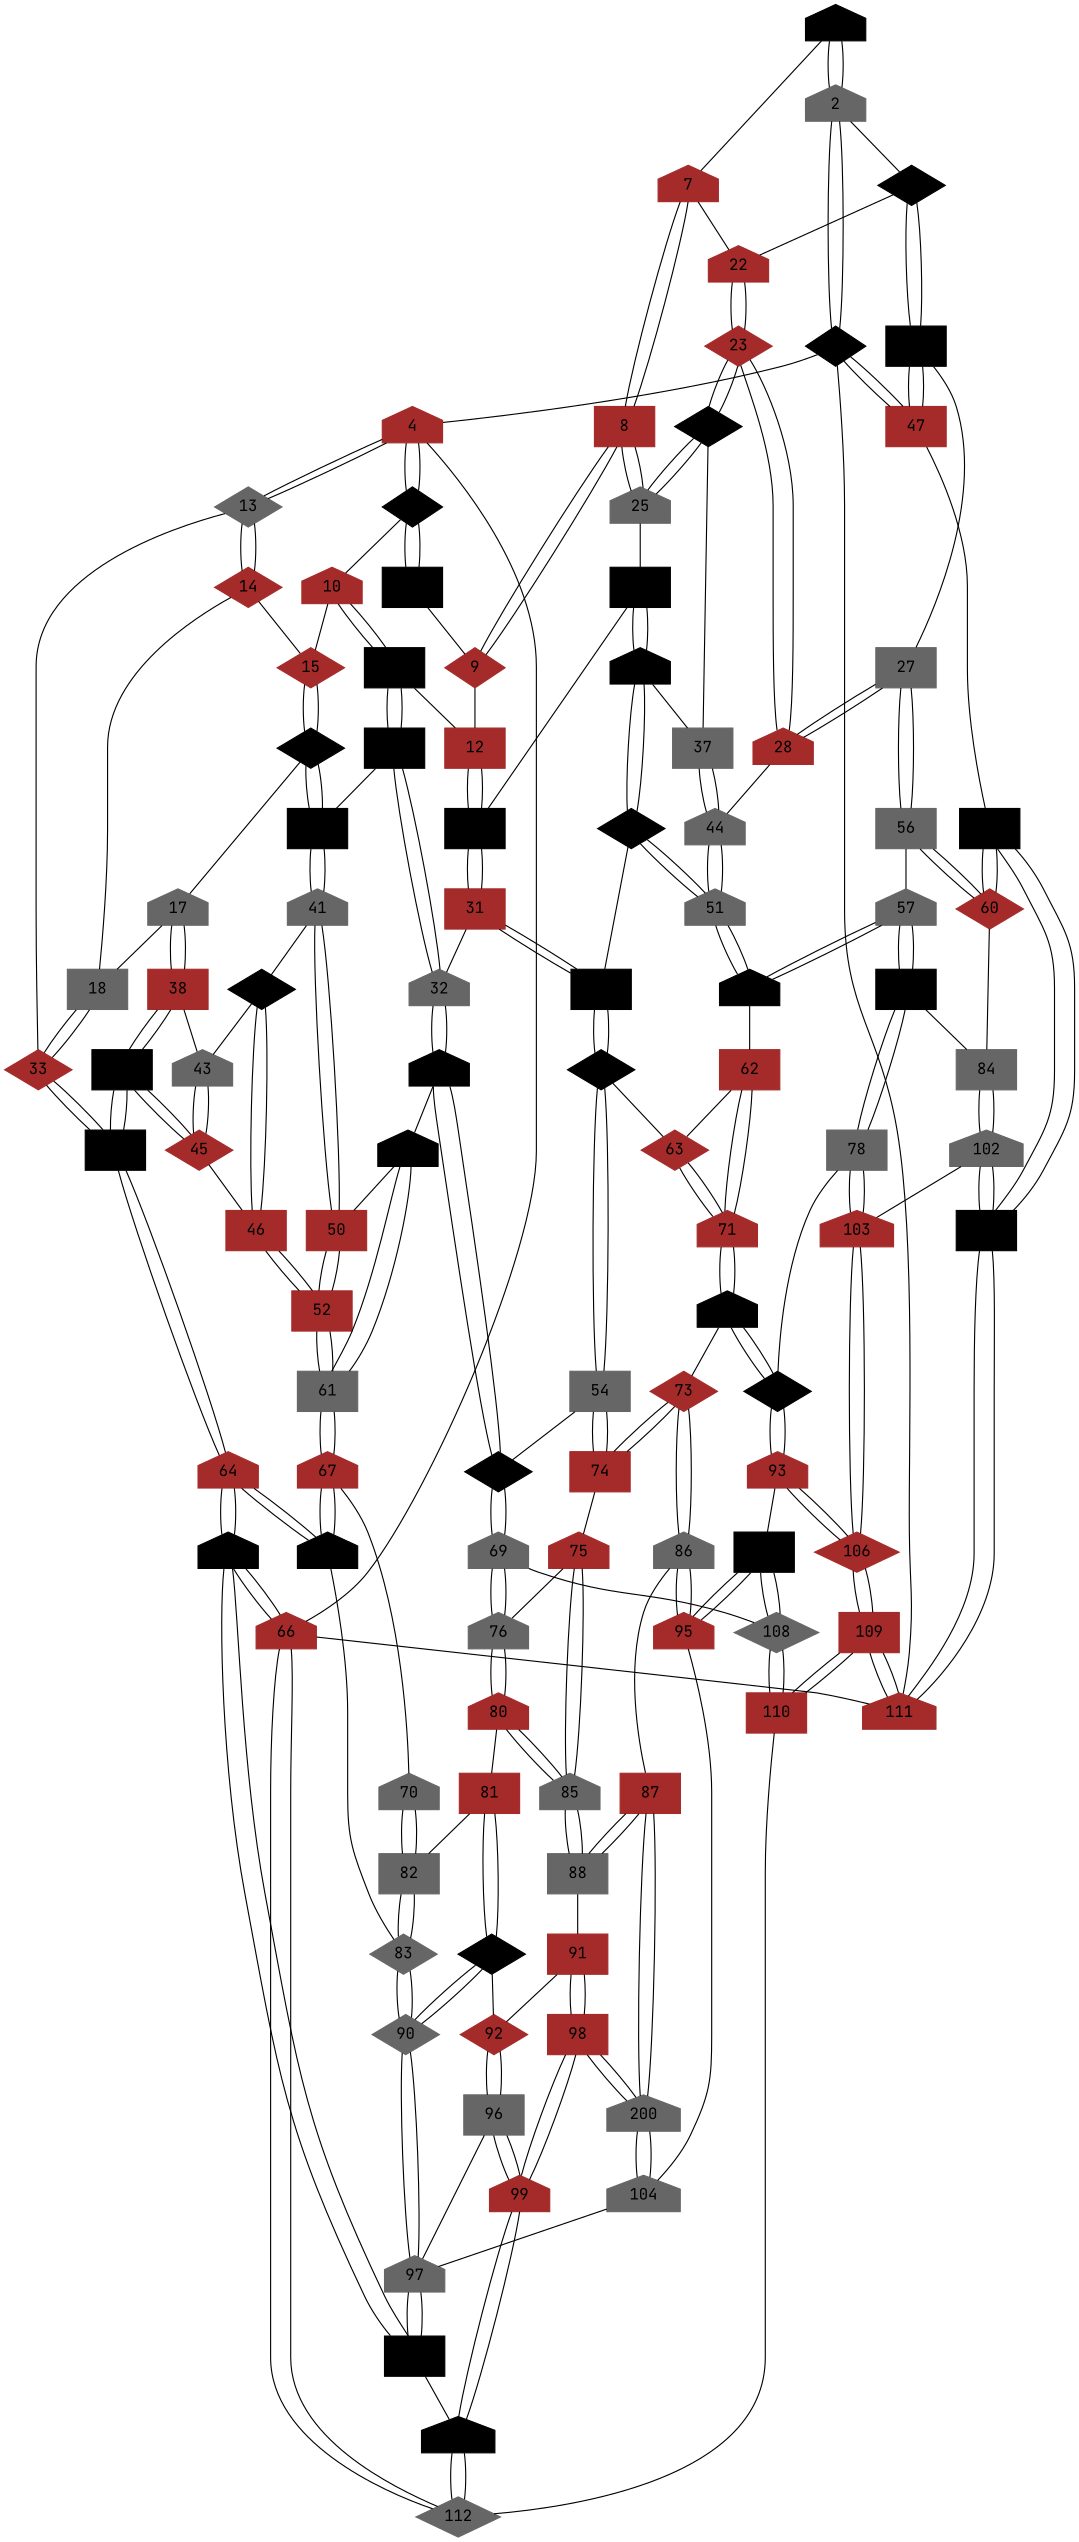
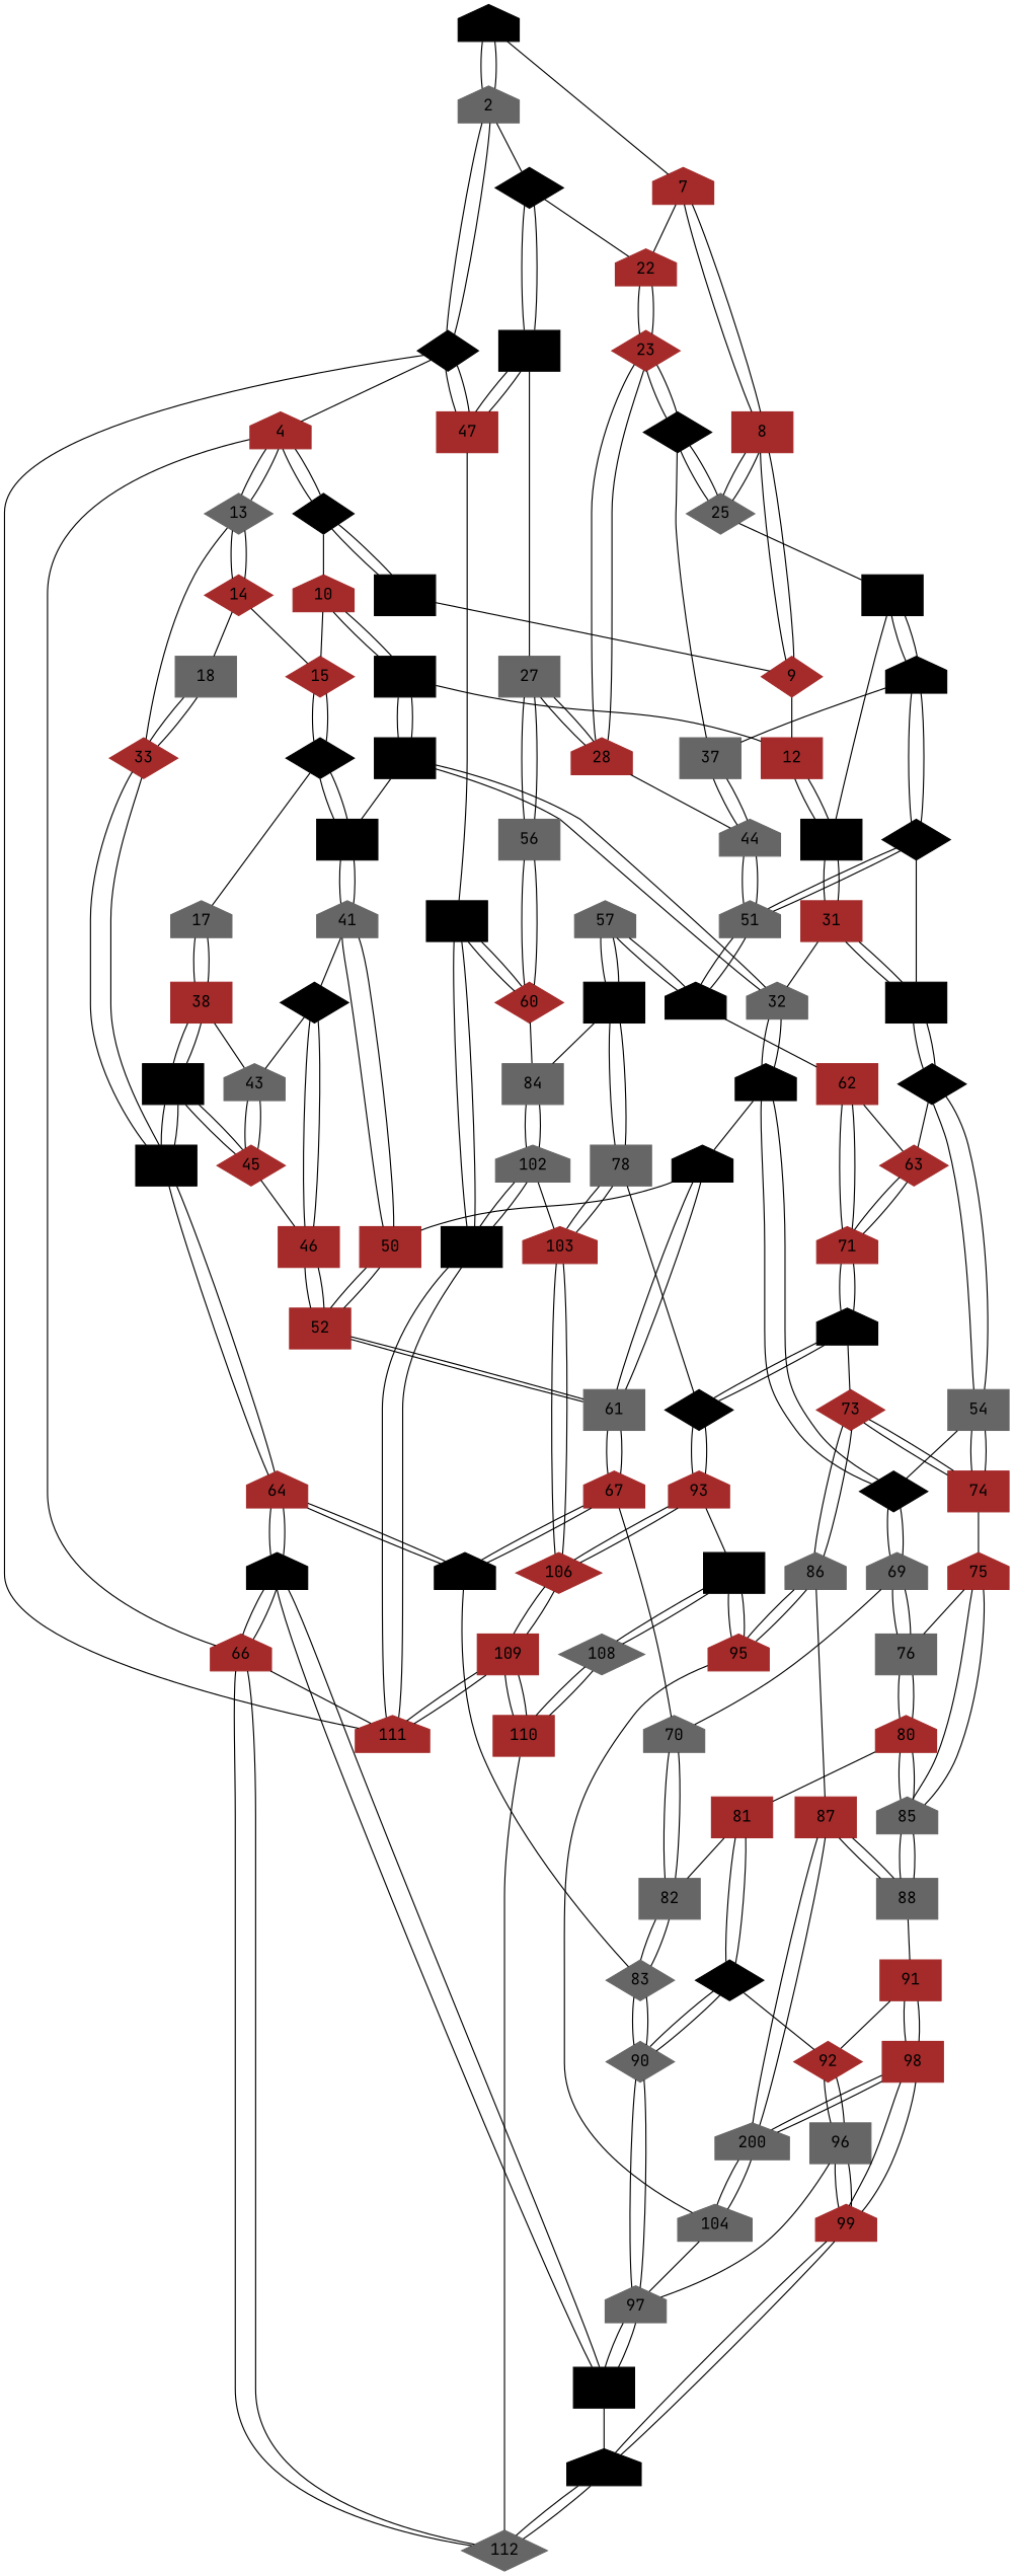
  graph {
    fontname="JetBrains Mono"
    node [color=brown fontname="JetBrains Mono" shape=box style=filled]
    edge [fontname="JetBrains Mono"]
    1 [color=black shape=house]
    2 [color=gray40 shape=house]
    7 [shape=house]
    3 [color=black shape=diamond]
    21 [color=black shape=diamond]
    8
    22 [shape=house]
    4 [shape=house]
    47
    111 [shape=house]
    26 [color=black]
    5 [color=black shape=diamond]
    13 [color=gray40 shape=diamond]
    66 [shape=house]
    59 [color=black]
    6 [color=black]
    10 [shape=house]
    14 [shape=diamond]
    33 [shape=diamond]
    112 [color=gray40 shape=diamond]
    9 [shape=diamond]
    11 [color=black]
    15 [shape=diamond]
    12
-   25 [color=gray40 shape=house]
+   25 [color=gray40 shape=diamond]
    23 [shape=diamond]
    29 [color=black]
    30 [color=black]
    19 [color=black]
    16 [color=black shape=diamond]
    20 [color=black]
    32 [color=gray40 shape=house]
    31
    18 [color=gray40]
    40 [color=black]
    17 [color=gray40 shape=house]
    38
    41 [color=gray40 shape=house]
    39 [color=black]
    43 [color=gray40 shape=house]
    48 [color=black shape=house]
    42 [color=black shape=diamond]
    50
    27 [color=gray40]
    24 [color=black shape=diamond]
    28 [shape=house]
    37 [color=gray40]
    44 [color=gray40 shape=house]
    34 [color=black shape=house]
    56 [color=gray40]
    57 [color=gray40 shape=house]
    60 [shape=diamond]
    51 [color=gray40 shape=house]
    35 [color=black shape=diamond]
    36 [color=black]
    53 [color=black shape=diamond]
    49 [color=black shape=house]
    55 [color=black shape=diamond]
    64 [shape=house]
    58 [color=black shape=house]
    54 [color=gray40]
    63 [shape=diamond]
    45 [shape=diamond]
    46
    65 [color=black shape=house]
    68 [color=black shape=house]
    52
    61 [color=gray40]
    105 [color=black]
    69 [color=gray40 shape=house]
    67 [shape=house]
    62
    74
    71 [shape=house]
    75 [shape=house]
    70 [color=gray40 shape=house]
-   76 [color=gray40 shape=house]
+   76 [color=gray40]
    77 [color=black]
    84 [color=gray40]
    78 [color=gray40]
    102 [color=gray40 shape=house]
    72 [color=black shape=house]
    101 [color=black]
    83 [color=gray40 shape=diamond]
    107 [color=black shape=house]
    82 [color=gray40]
    90 [color=gray40 shape=diamond]
    80 [shape=house]
    73 [shape=diamond]
    79 [color=black shape=diamond]
    86 [color=gray40 shape=house]
    93 [shape=house]
    87
    95 [shape=house]
    85 [color=gray40 shape=house]
    88 [color=gray40]
    81
    103 [shape=house]
    106 [shape=diamond]
    94 [color=black]
    89 [color=black shape=diamond]
    92 [shape=diamond]
    97 [color=gray40 shape=house]
    91
    n105 [color=gray40 label=200 shape=house]
    104 [color=gray40 shape=house]
    98
    96 [color=gray40]
    99 [shape=house]
    108 [color=gray40 shape=diamond]
    109
    110
    1 -- 2
    1 -- 2
    1 -- 7
    2 -- 3
    2 -- 3
    2 -- 21
    7 -- 8
    7 -- 8
    7 -- 22
    3 -- 4
    3 -- 47
    3 -- 47
    3 -- 111
    21 -- 22
    21 -- 26
    21 -- 26
    8 -- 9
    8 -- 9
    8 -- 25
    8 -- 25
    22 -- 23
    22 -- 23
    4 -- 5
    4 -- 5
    4 -- 13
    4 -- 13
    4 -- 66
    47 -- 59
    26 -- 47
    26 -- 47
    26 -- 27
    5 -- 6
    5 -- 6
    5 -- 10
    13 -- 14
    13 -- 14
    13 -- 33
    66 -- 111
    66 -- 112
    66 -- 112
    59 -- 60
    59 -- 60
    59 -- 105
    59 -- 105
    6 -- 9
    10 -- 11
    10 -- 11
    10 -- 15
    14 -- 15
    14 -- 18
    33 -- 40
    33 -- 40
    9 -- 12
    11 -- 12
    11 -- 19
    11 -- 19
    15 -- 16
    15 -- 16
    12 -- 30
    12 -- 30
    25 -- 29
    23 -- 24
    23 -- 24
    23 -- 28
    23 -- 28
    29 -- 30
    29 -- 34
    29 -- 34
    30 -- 31
    30 -- 31
    19 -- 20
    19 -- 32
    19 -- 32
    16 -- 20
    16 -- 20
    16 -- 17
    20 -- 41
    20 -- 41
    32 -- 48
    32 -- 48
    31 -- 32
    31 -- 36
    31 -- 36
    18 -- 33
    18 -- 33
    40 -- 64
    40 -- 64
-   17 -- 18
    17 -- 38
    17 -- 38
    38 -- 39
    38 -- 39
    38 -- 43
    41 -- 42
    41 -- 50
    41 -- 50
    39 -- 40
    39 -- 40
    39 -- 45
    39 -- 45
    43 -- 45
    43 -- 45
    48 -- 49
    48 -- 55
    48 -- 55
    42 -- 43
    42 -- 46
    42 -- 46
    50 -- 52
    50 -- 52
    27 -- 28
    27 -- 28
    27 -- 56
    27 -- 56
    24 -- 25
    24 -- 25
    24 -- 37
    28 -- 44
    37 -- 44
    37 -- 44
    44 -- 51
    44 -- 51
    34 -- 37
    34 -- 35
    34 -- 35
-   56 -- 57
    56 -- 60
    56 -- 60
    57 -- 58
    57 -- 58
    57 -- 77
    57 -- 77
    60 -- 84
    51 -- 58
    51 -- 58
    35 -- 51
    35 -- 51
    35 -- 36
    36 -- 53
    36 -- 53
    53 -- 54
    53 -- 54
    53 -- 63
    49 -- 50
    49 -- 61
    49 -- 61
    55 -- 69
    55 -- 69
    64 -- 65
    64 -- 65
    64 -- 68
    64 -- 68
    58 -- 62
    54 -- 55
    54 -- 74
    54 -- 74
    63 -- 71
    63 -- 71
    45 -- 46
    46 -- 52
    46 -- 52
    65 -- 66
    65 -- 66
    65 -- 101
    65 -- 101
    68 -- 83
    52 -- 61
    52 -- 61
    61 -- 67
    61 -- 67
    105 -- 111
    105 -- 111
-   69 -- 108
+   69 -- 70
    69 -- 76
    69 -- 76
    67 -- 68
    67 -- 68
    67 -- 70
    62 -- 63
    62 -- 71
    62 -- 71
    74 -- 75
    71 -- 72
    71 -- 72
    75 -- 76
    75 -- 85
    75 -- 85
    70 -- 82
    70 -- 82
    76 -- 80
    76 -- 80
    77 -- 84
    77 -- 78
    77 -- 78
    84 -- 102
    84 -- 102
    78 -- 79
    78 -- 103
    78 -- 103
    102 -- 105
    102 -- 105
    102 -- 103
    72 -- 73
    72 -- 79
    72 -- 79
    101 -- 107
    83 -- 90
    83 -- 90
    107 -- 112
    107 -- 112
    82 -- 83
    82 -- 83
    90 -- 97
    90 -- 97
    80 -- 85
    80 -- 85
    80 -- 81
    73 -- 74
    73 -- 74
    73 -- 86
    73 -- 86
    79 -- 93
    79 -- 93
    86 -- 87
    86 -- 95
    86 -- 95
    93 -- 106
    93 -- 106
    93 -- 94
    87 -- 88
    87 -- 88
    87 -- n105
    87 -- n105
    95 -- 104
    85 -- 88
    85 -- 88
    88 -- 91
    81 -- 82
    81 -- 89
    81 -- 89
    103 -- 106
    103 -- 106
    106 -- 109
    106 -- 109
    94 -- 95
    94 -- 95
    94 -- 108
    94 -- 108
    89 -- 90
    89 -- 90
    89 -- 92
    92 -- 96
    92 -- 96
    97 -- 101
    97 -- 101
    91 -- 92
    91 -- 98
    91 -- 98
    n105 -- 104
    n105 -- 104
    104 -- 97
    98 -- n105
    98 -- n105
    98 -- 99
    98 -- 99
    96 -- 97
    96 -- 99
    96 -- 99
    99 -- 107
    99 -- 107
    108 -- 110
    108 -- 110
    109 -- 111
    109 -- 111
    109 -- 110
    109 -- 110
    110 -- 112
  }
